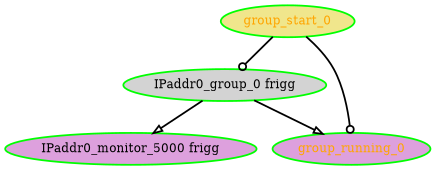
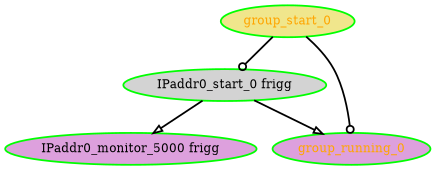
  digraph {
    node [color=green fillcolor=plum fontcolor=black style="bold,filled"]
    edge [arrowhead=onormal style=bold]
-   "IPaddr0_start_0 frigg" [fillcolor=lightgrey label="IPaddr0_group_0 frigg"]
+   "IPaddr0_start_0 frigg" [fillcolor=lightgrey]
    "IPaddr0_monitor_5000 frigg"
    group_running_0 [fontcolor=orange]
    group_start_0 [fillcolor=khaki fontcolor=orange]
    "IPaddr0_start_0 frigg" -> "IPaddr0_monitor_5000 frigg"
    "IPaddr0_start_0 frigg" -> group_running_0
    group_start_0 -> "IPaddr0_start_0 frigg" [arrowhead=odot]
    group_start_0 -> group_running_0 [arrowhead=odot]
  }
